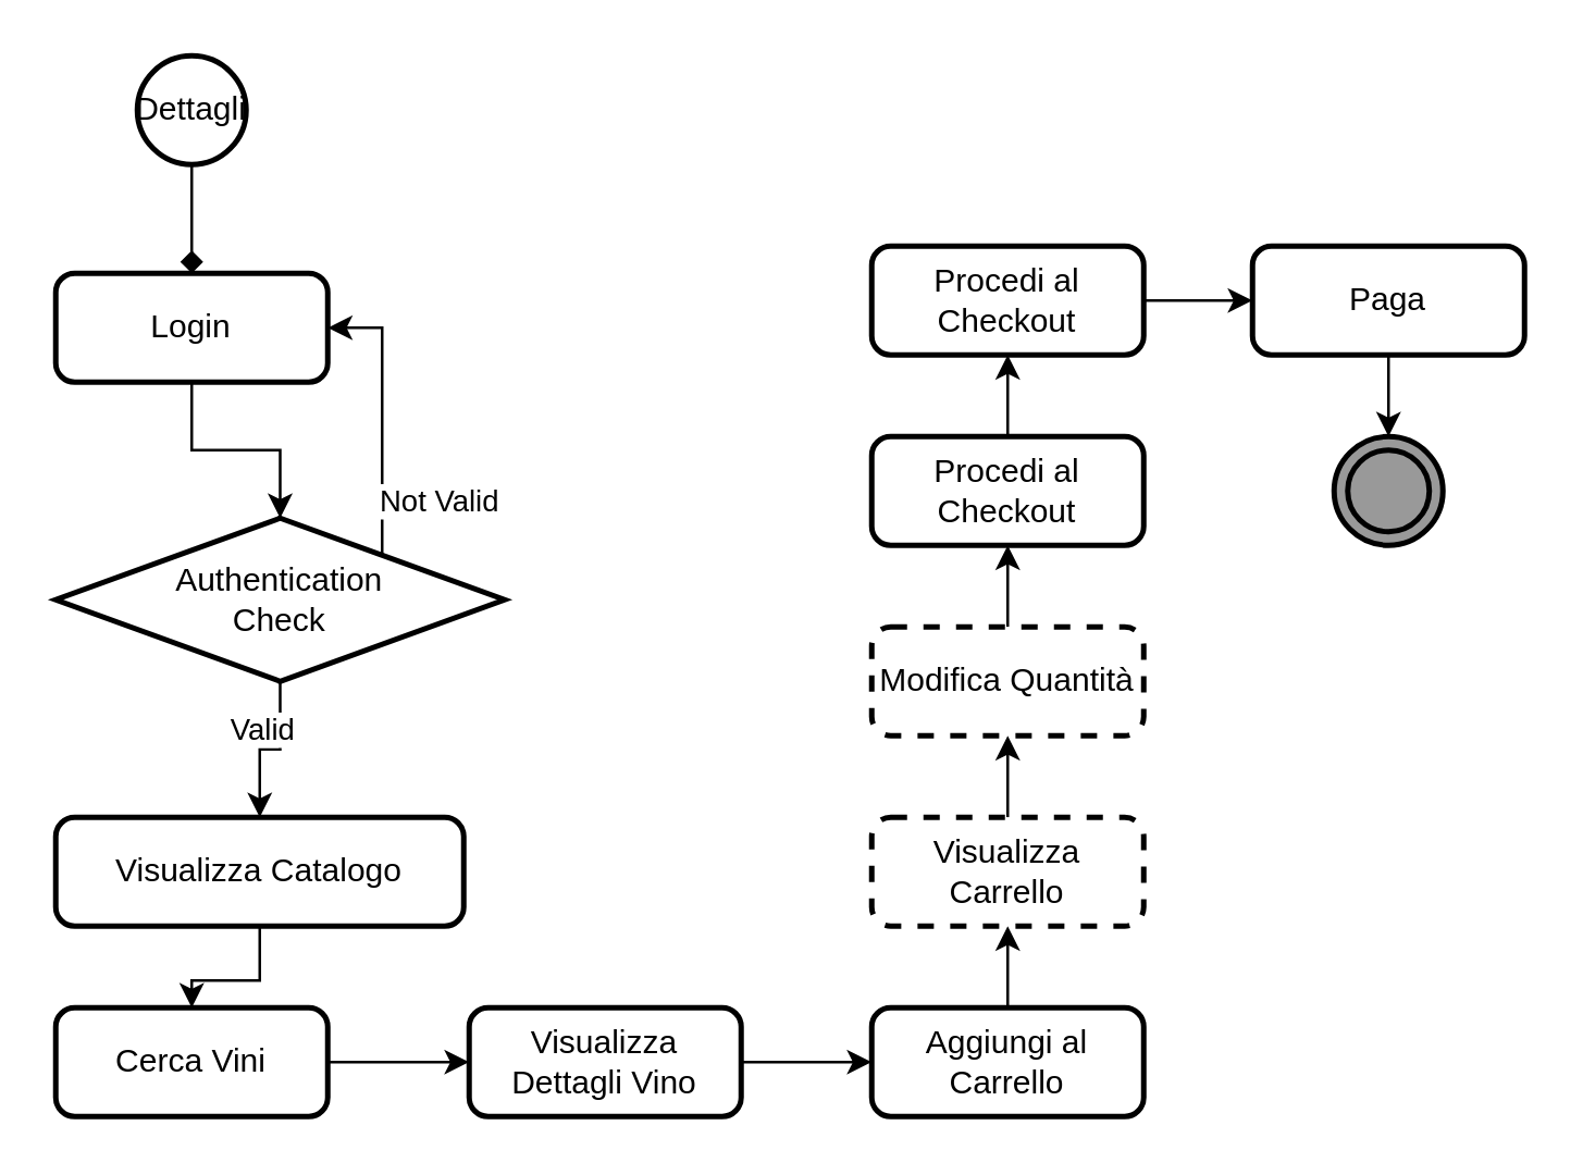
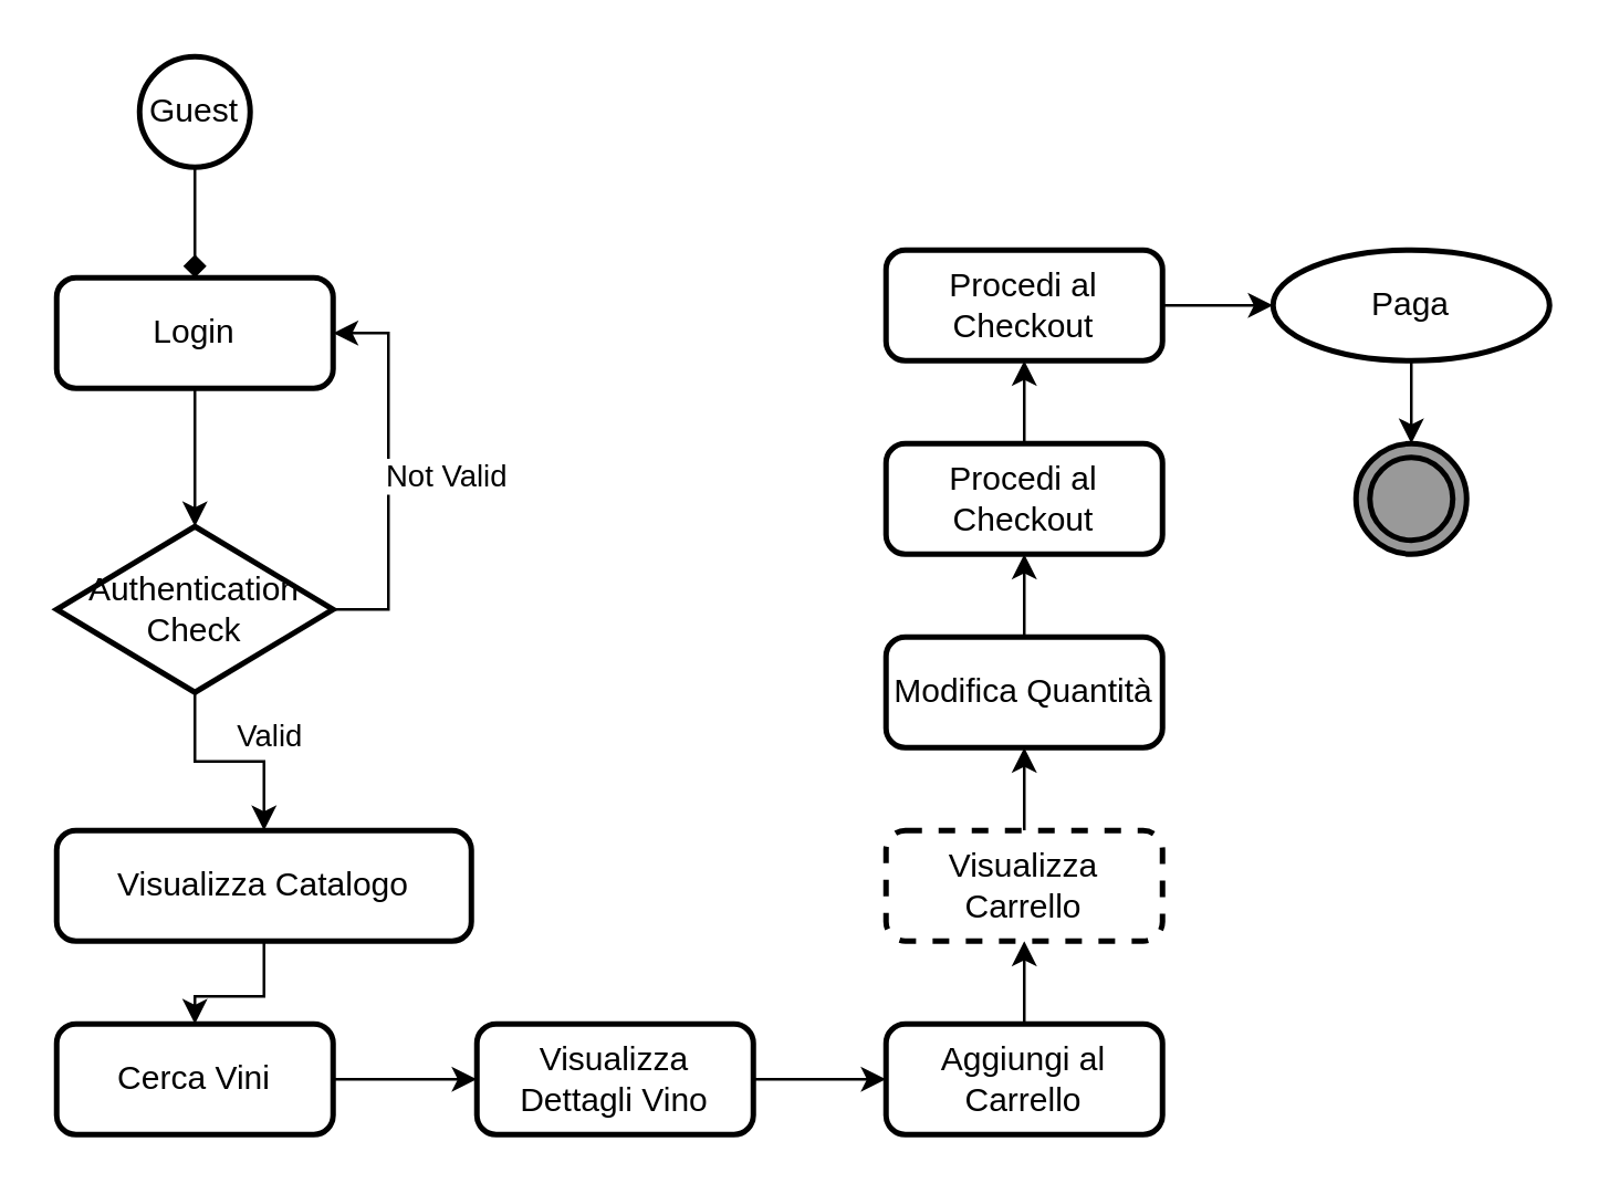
  <mxCell id="0" />
  <mxCell id="1" parent="0" />
  <mxCell id="2" style="edgeStyle=orthogonalEdgeStyle;rounded=0;orthogonalLoop=1;jettySize=auto;html=1;endArrow=diamond;" parent="1" source="3" target="5" edge="1"><mxGeometry relative="1" as="geometry" /></mxCell>
- <mxCell id="3" value="Dettagli" style="strokeWidth=2;html=1;shape=mxgraph.flowchart.start_2;whiteSpace=wrap;" parent="1" vertex="1"><mxGeometry x="50" y="20" width="40" height="40" as="geometry" /></mxCell>
+ <mxCell id="3" value="Guest" style="strokeWidth=2;html=1;shape=mxgraph.flowchart.start_2;whiteSpace=wrap;" parent="1" vertex="1"><mxGeometry x="50" y="20" width="40" height="40" as="geometry" /></mxCell>
  <mxCell id="4" style="edgeStyle=orthogonalEdgeStyle;rounded=0;orthogonalLoop=1;jettySize=auto;html=1;" parent="1" source="5" target="10" edge="1"><mxGeometry relative="1" as="geometry" /></mxCell>
  <mxCell id="5" value="Login" style="rounded=1;whiteSpace=wrap;html=1;absoluteArcSize=1;arcSize=14;strokeWidth=2;" parent="1" vertex="1"><mxGeometry x="20" y="100" width="100" height="40" as="geometry" /></mxCell>
  <mxCell id="6" style="edgeStyle=orthogonalEdgeStyle;rounded=0;orthogonalLoop=1;jettySize=auto;html=1;entryX=1;entryY=0.5;entryDx=0;entryDy=0;exitX=1;exitY=0.5;exitDx=0;exitDy=0;exitPerimeter=0;" parent="1" source="10" target="5" edge="1"><mxGeometry relative="1" as="geometry"><Array as="points"><mxPoint x="140" y="220" /><mxPoint x="140" y="120" /></Array></mxGeometry></mxCell>
  <mxCell id="7" value="Not Valid" style="edgeLabel;html=1;align=center;verticalAlign=middle;resizable=0;points=[];" parent="6" vertex="1" connectable="0"><mxGeometry x="0.02" y="2" relative="1" as="geometry"><mxPoint x="22" y="2" as="offset" /></mxGeometry></mxCell>
  <mxCell id="8" style="edgeStyle=orthogonalEdgeStyle;rounded=0;orthogonalLoop=1;jettySize=auto;html=1;" parent="1" source="10" target="12" edge="1"><mxGeometry relative="1" as="geometry" /></mxCell>
  <mxCell id="9" value="Valid" style="edgeLabel;html=1;align=center;verticalAlign=middle;resizable=0;points=[];" parent="8" vertex="1" connectable="0"><mxGeometry x="0.295" y="-2" relative="1" as="geometry"><mxPoint x="2" y="-12" as="offset" /></mxGeometry></mxCell>
- <mxCell id="10" value="Authentication&lt;br&gt;Check" style="strokeWidth=2;html=1;shape=mxgraph.flowchart.decision;whiteSpace=wrap;rounded=1;" parent="1" vertex="1"><mxGeometry x="20" y="190" width="165" height="60" as="geometry" /></mxCell>
+ <mxCell id="10" value="Authentication&lt;br&gt;Check" style="strokeWidth=2;html=1;shape=mxgraph.flowchart.decision;whiteSpace=wrap;rounded=1;" parent="1" vertex="1"><mxGeometry x="20" y="190" width="100" height="60" as="geometry" /></mxCell>
  <mxCell id="11" style="edgeStyle=orthogonalEdgeStyle;rounded=0;orthogonalLoop=1;jettySize=auto;html=1;" parent="1" source="12" target="22" edge="1"><mxGeometry relative="1" as="geometry" /></mxCell>
  <mxCell id="12" value="Visualizza Catalogo" style="rounded=1;whiteSpace=wrap;html=1;absoluteArcSize=1;arcSize=14;strokeWidth=2;" parent="1" vertex="1"><mxGeometry x="20" y="300" width="150" height="40" as="geometry" /></mxCell>
  <mxCell id="13" style="edgeStyle=orthogonalEdgeStyle;rounded=0;orthogonalLoop=1;jettySize=auto;html=1;" parent="1" source="14" target="16" edge="1"><mxGeometry relative="1" as="geometry" /></mxCell>
  <mxCell id="14" value="Visualizza&lt;br&gt;Dettagli Vino" style="rounded=1;whiteSpace=wrap;html=1;absoluteArcSize=1;arcSize=14;strokeWidth=2;" parent="1" vertex="1"><mxGeometry x="172" y="370" width="100" height="40" as="geometry" /></mxCell>
  <mxCell id="15" style="edgeStyle=orthogonalEdgeStyle;rounded=0;orthogonalLoop=1;jettySize=auto;html=1;" parent="1" source="16" target="18" edge="1"><mxGeometry relative="1" as="geometry" /></mxCell>
  <mxCell id="16" value="Aggiungi al Carrello" style="rounded=1;whiteSpace=wrap;html=1;absoluteArcSize=1;arcSize=14;strokeWidth=2;" parent="1" vertex="1"><mxGeometry x="320" y="370" width="100" height="40" as="geometry" /></mxCell>
  <mxCell id="17" style="edgeStyle=orthogonalEdgeStyle;rounded=0;orthogonalLoop=1;jettySize=auto;html=1;" parent="1" source="18" target="20" edge="1"><mxGeometry relative="1" as="geometry"><mxPoint x="370" y="270" as="targetPoint" /></mxGeometry></mxCell>
  <mxCell id="18" value="Visualizza Carrello" style="rounded=1;whiteSpace=wrap;html=1;absoluteArcSize=1;arcSize=14;strokeWidth=2;dashed=1;" parent="1" vertex="1"><mxGeometry x="320" y="300" width="100" height="40" as="geometry" /></mxCell>
  <mxCell id="19" style="edgeStyle=orthogonalEdgeStyle;rounded=0;orthogonalLoop=1;jettySize=auto;html=1;" parent="1" source="20" edge="1" target="27"><mxGeometry relative="1" as="geometry"><mxPoint x="370" y="200" as="targetPoint" /></mxGeometry></mxCell>
- <mxCell id="20" value="Modifica Quantità" style="rounded=1;whiteSpace=wrap;html=1;absoluteArcSize=1;arcSize=14;strokeWidth=2;dashed=1;" parent="1" vertex="1"><mxGeometry x="320" y="230" width="100" height="40" as="geometry" /></mxCell>
+ <mxCell id="20" value="Modifica Quantità" style="rounded=1;whiteSpace=wrap;html=1;absoluteArcSize=1;arcSize=14;strokeWidth=2;" parent="1" vertex="1"><mxGeometry x="320" y="230" width="100" height="40" as="geometry" /></mxCell>
  <mxCell id="21" style="edgeStyle=orthogonalEdgeStyle;rounded=0;orthogonalLoop=1;jettySize=auto;html=1;" parent="1" source="22" target="14" edge="1"><mxGeometry relative="1" as="geometry" /></mxCell>
  <mxCell id="22" value="Cerca Vini" style="rounded=1;whiteSpace=wrap;html=1;absoluteArcSize=1;arcSize=14;strokeWidth=2;" parent="1" vertex="1"><mxGeometry x="20" y="370" width="100" height="40" as="geometry" /></mxCell>
  <mxCell id="23" value="" style="group" vertex="1" connectable="0" parent="1"><mxGeometry x="490" y="160" width="40" height="40" as="geometry" /></mxCell>
  <mxCell id="24" value="" style="strokeWidth=2;html=1;shape=mxgraph.flowchart.start_2;whiteSpace=wrap;fillColor=#999999;container=0;" parent="23" vertex="1"><mxGeometry width="40" height="40" as="geometry" /></mxCell>
  <mxCell id="25" value="" style="strokeWidth=2;html=1;shape=mxgraph.flowchart.start_2;whiteSpace=wrap;fillColor=none;container=0;" parent="23" vertex="1"><mxGeometry x="5" y="5" width="30" height="30" as="geometry" /></mxCell>
  <mxCell id="26" value="" style="edgeStyle=orthogonalEdgeStyle;rounded=0;orthogonalLoop=1;jettySize=auto;html=1;" edge="1" parent="1" source="27" target="29"><mxGeometry relative="1" as="geometry" /></mxCell>
  <mxCell id="27" value="Procedi al Checkout" style="rounded=1;whiteSpace=wrap;html=1;absoluteArcSize=1;arcSize=14;strokeWidth=2;" vertex="1" parent="1"><mxGeometry x="320" y="160" width="100" height="40" as="geometry" /></mxCell>
  <mxCell id="28" value="" style="edgeStyle=orthogonalEdgeStyle;rounded=0;orthogonalLoop=1;jettySize=auto;html=1;" edge="1" parent="1" source="29" target="31"><mxGeometry relative="1" as="geometry" /></mxCell>
  <mxCell id="29" value="Procedi al Checkout" style="rounded=1;whiteSpace=wrap;html=1;absoluteArcSize=1;arcSize=14;strokeWidth=2;" vertex="1" parent="1"><mxGeometry x="320" y="90" width="100" height="40" as="geometry" /></mxCell>
  <mxCell id="30" style="edgeStyle=orthogonalEdgeStyle;rounded=0;orthogonalLoop=1;jettySize=auto;html=1;entryX=0.5;entryY=0;entryDx=0;entryDy=0;entryPerimeter=0;" edge="1" parent="1" source="31" target="24"><mxGeometry relative="1" as="geometry" /></mxCell>
- <mxCell id="31" value="Paga" style="rounded=1;whiteSpace=wrap;html=1;absoluteArcSize=1;arcSize=14;strokeWidth=2;" vertex="1" parent="1"><mxGeometry x="460" y="90" width="100" height="40" as="geometry" /></mxCell>
+ <mxCell id="31" value="Paga" style="ellipse;whiteSpace=wrap;html=1;absoluteArcSize=1;arcSize=14;strokeWidth=2;" vertex="1" parent="1"><mxGeometry x="460" y="90" width="100" height="40" as="geometry" /></mxCell>
